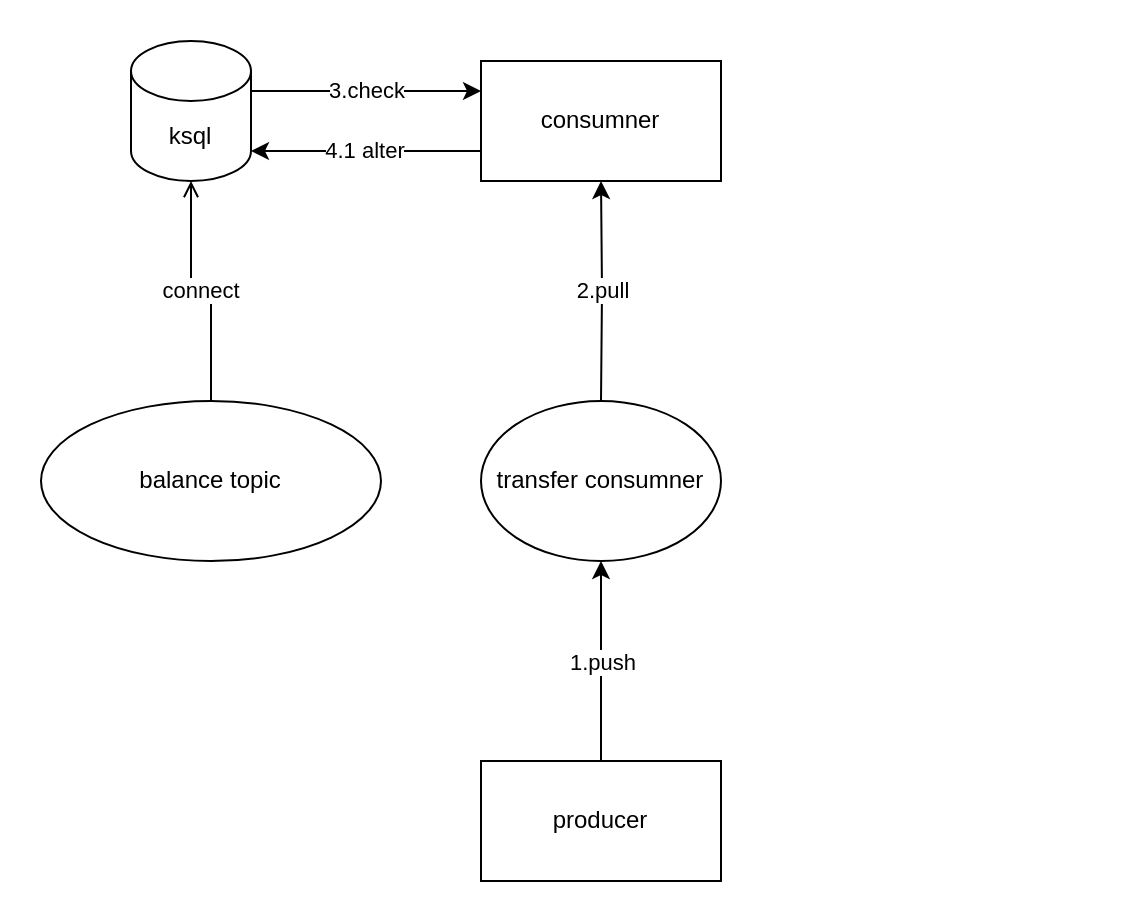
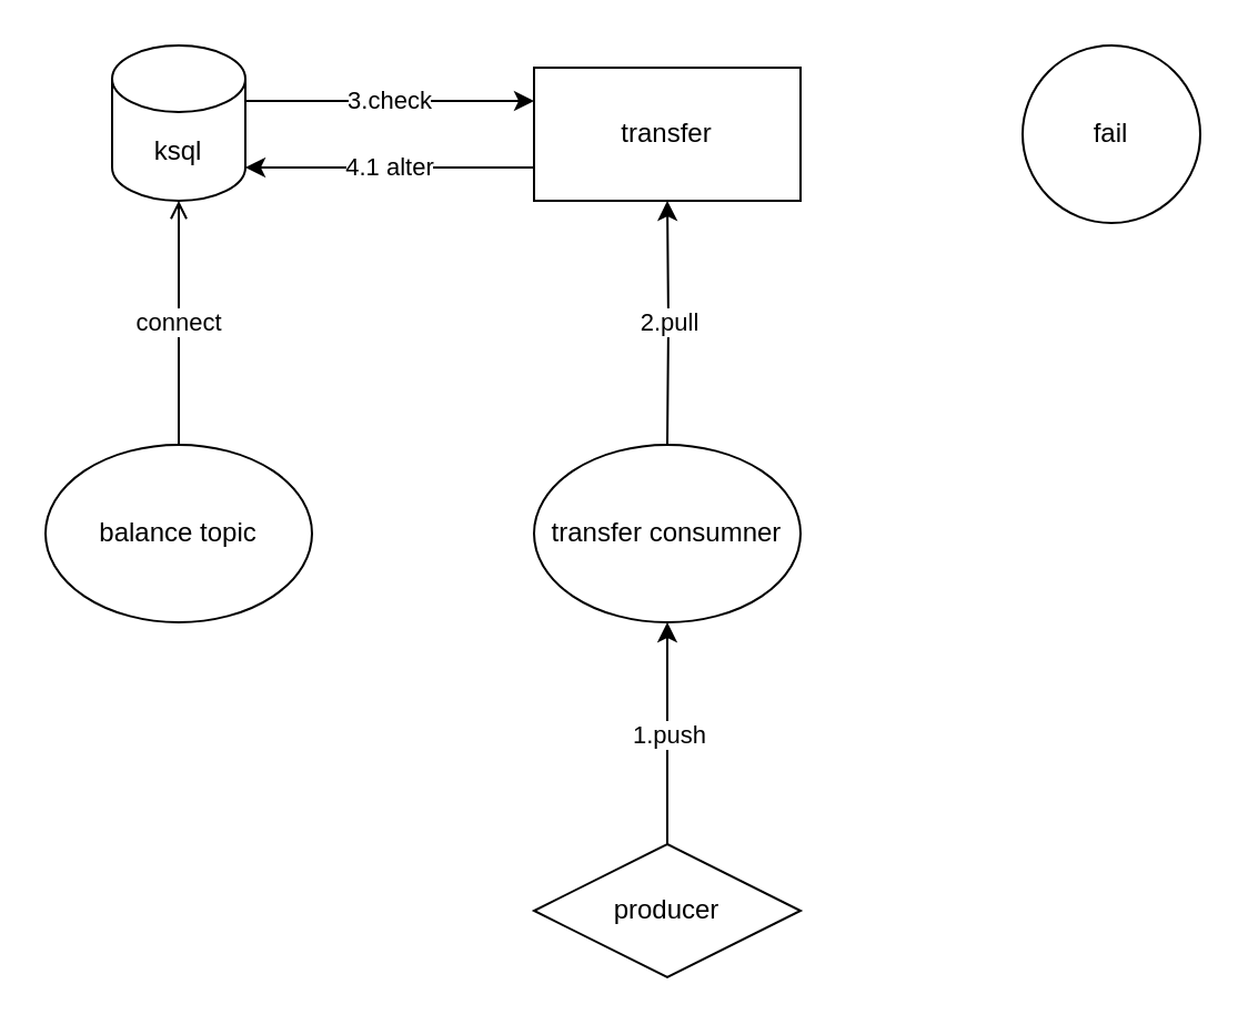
  <mxCell id="0" />
  <mxCell id="1" parent="0" />
  <mxCell id="2" value="1.push" style="edgeStyle=orthogonalEdgeStyle;rounded=0;orthogonalLoop=1;jettySize=auto;html=1;" edge="1" parent="1" source="3"><mxGeometry relative="1" as="geometry"><mxPoint x="300" y="280" as="targetPoint" /></mxGeometry></mxCell>
- <mxCell id="3" value="producer" style="rounded=0;whiteSpace=wrap;html=1;" vertex="1" parent="1"><mxGeometry x="240" y="380" width="120" height="60" as="geometry" /></mxCell>
+ <mxCell id="3" value="producer" style="rhombus;whiteSpace=wrap;html=1;" vertex="1" parent="1"><mxGeometry x="240" y="380" width="120" height="60" as="geometry" /></mxCell>
  <mxCell id="4" value="4.1 alter" style="edgeStyle=orthogonalEdgeStyle;rounded=0;orthogonalLoop=1;jettySize=auto;html=1;exitX=0;exitY=0.75;exitDx=0;exitDy=0;entryX=1;entryY=1;entryDx=0;entryDy=-15;entryPerimeter=0;" edge="1" parent="1" source="5" target="9"><mxGeometry relative="1" as="geometry" /></mxCell>
- <mxCell id="5" value="consumner" style="rounded=0;whiteSpace=wrap;html=1;" vertex="1" parent="1"><mxGeometry x="240" y="30" width="120" height="60" as="geometry" /></mxCell>
+ <mxCell id="5" value="transfer" style="rounded=0;whiteSpace=wrap;html=1;" vertex="1" parent="1"><mxGeometry x="240" y="30" width="120" height="60" as="geometry" /></mxCell>
  <mxCell id="6" value="2.pull" style="edgeStyle=orthogonalEdgeStyle;rounded=0;orthogonalLoop=1;jettySize=auto;html=1;" edge="1" parent="1" target="5"><mxGeometry relative="1" as="geometry"><mxPoint x="300" y="200" as="sourcePoint" /></mxGeometry></mxCell>
  <mxCell id="7" value="transfer consumner" style="ellipse;whiteSpace=wrap;html=1;" vertex="1" parent="1"><mxGeometry x="240" y="200" width="120" height="80" as="geometry" /></mxCell>
  <mxCell id="8" value="3.check" style="edgeStyle=orthogonalEdgeStyle;rounded=0;orthogonalLoop=1;jettySize=auto;html=1;exitX=1;exitY=0;exitDx=0;exitDy=25;exitPerimeter=0;entryX=0;entryY=0.25;entryDx=0;entryDy=0;" edge="1" parent="1" source="9" target="5"><mxGeometry relative="1" as="geometry" /></mxCell>
- <mxCell id="9" value="ksql" style="shape=cylinder3;whiteSpace=wrap;html=1;boundedLbl=1;backgroundOutline=1;size=15;" vertex="1" parent="1"><mxGeometry x="65" y="20" width="60" height="70" as="geometry" /></mxCell>
+ <mxCell id="9" value="ksql" style="shape=cylinder3;whiteSpace=wrap;html=1;boundedLbl=1;backgroundOutline=1;size=15;" vertex="1" parent="1"><mxGeometry x="50" y="20" width="60" height="70" as="geometry" /></mxCell>
  <mxCell id="10" value="connect" style="edgeStyle=orthogonalEdgeStyle;rounded=0;orthogonalLoop=1;jettySize=auto;html=1;endArrow=open;" edge="1" parent="1" source="11" target="9"><mxGeometry relative="1" as="geometry" /></mxCell>
- <mxCell id="11" value="balance topic" style="ellipse;whiteSpace=wrap;html=1;" vertex="1" parent="1"><mxGeometry x="20" y="200" width="170" height="80" as="geometry" /></mxCell>
+ <mxCell id="11" value="balance topic" style="ellipse;whiteSpace=wrap;html=1;" vertex="1" parent="1"><mxGeometry x="20" y="200" width="120" height="80" as="geometry" /></mxCell>
+ <mxCell id="12" value="fail" style="ellipse;whiteSpace=wrap;html=1;rounded=0;" vertex="1" parent="1"><mxGeometry x="460" y="20" width="80" height="80" as="geometry" /></mxCell>
